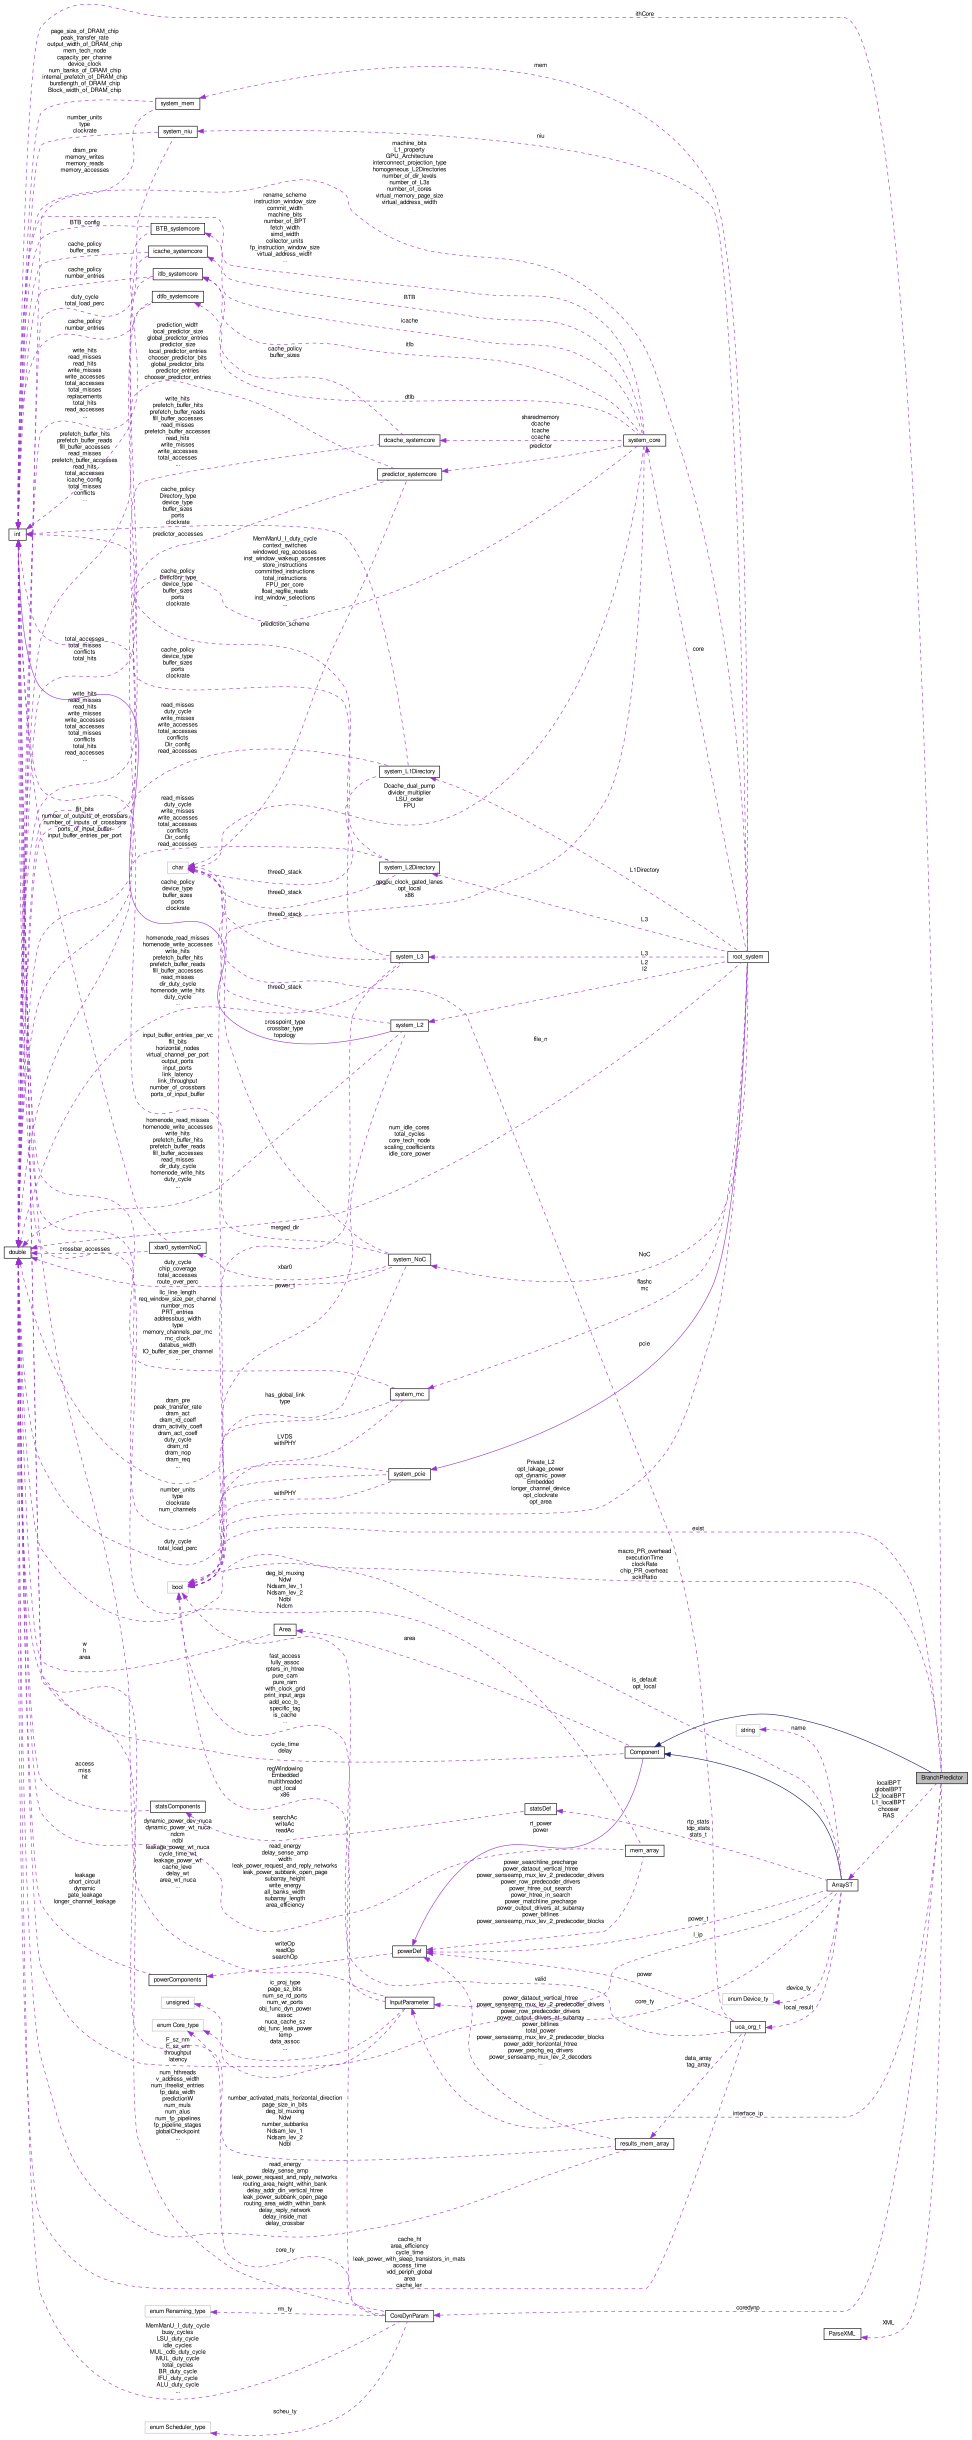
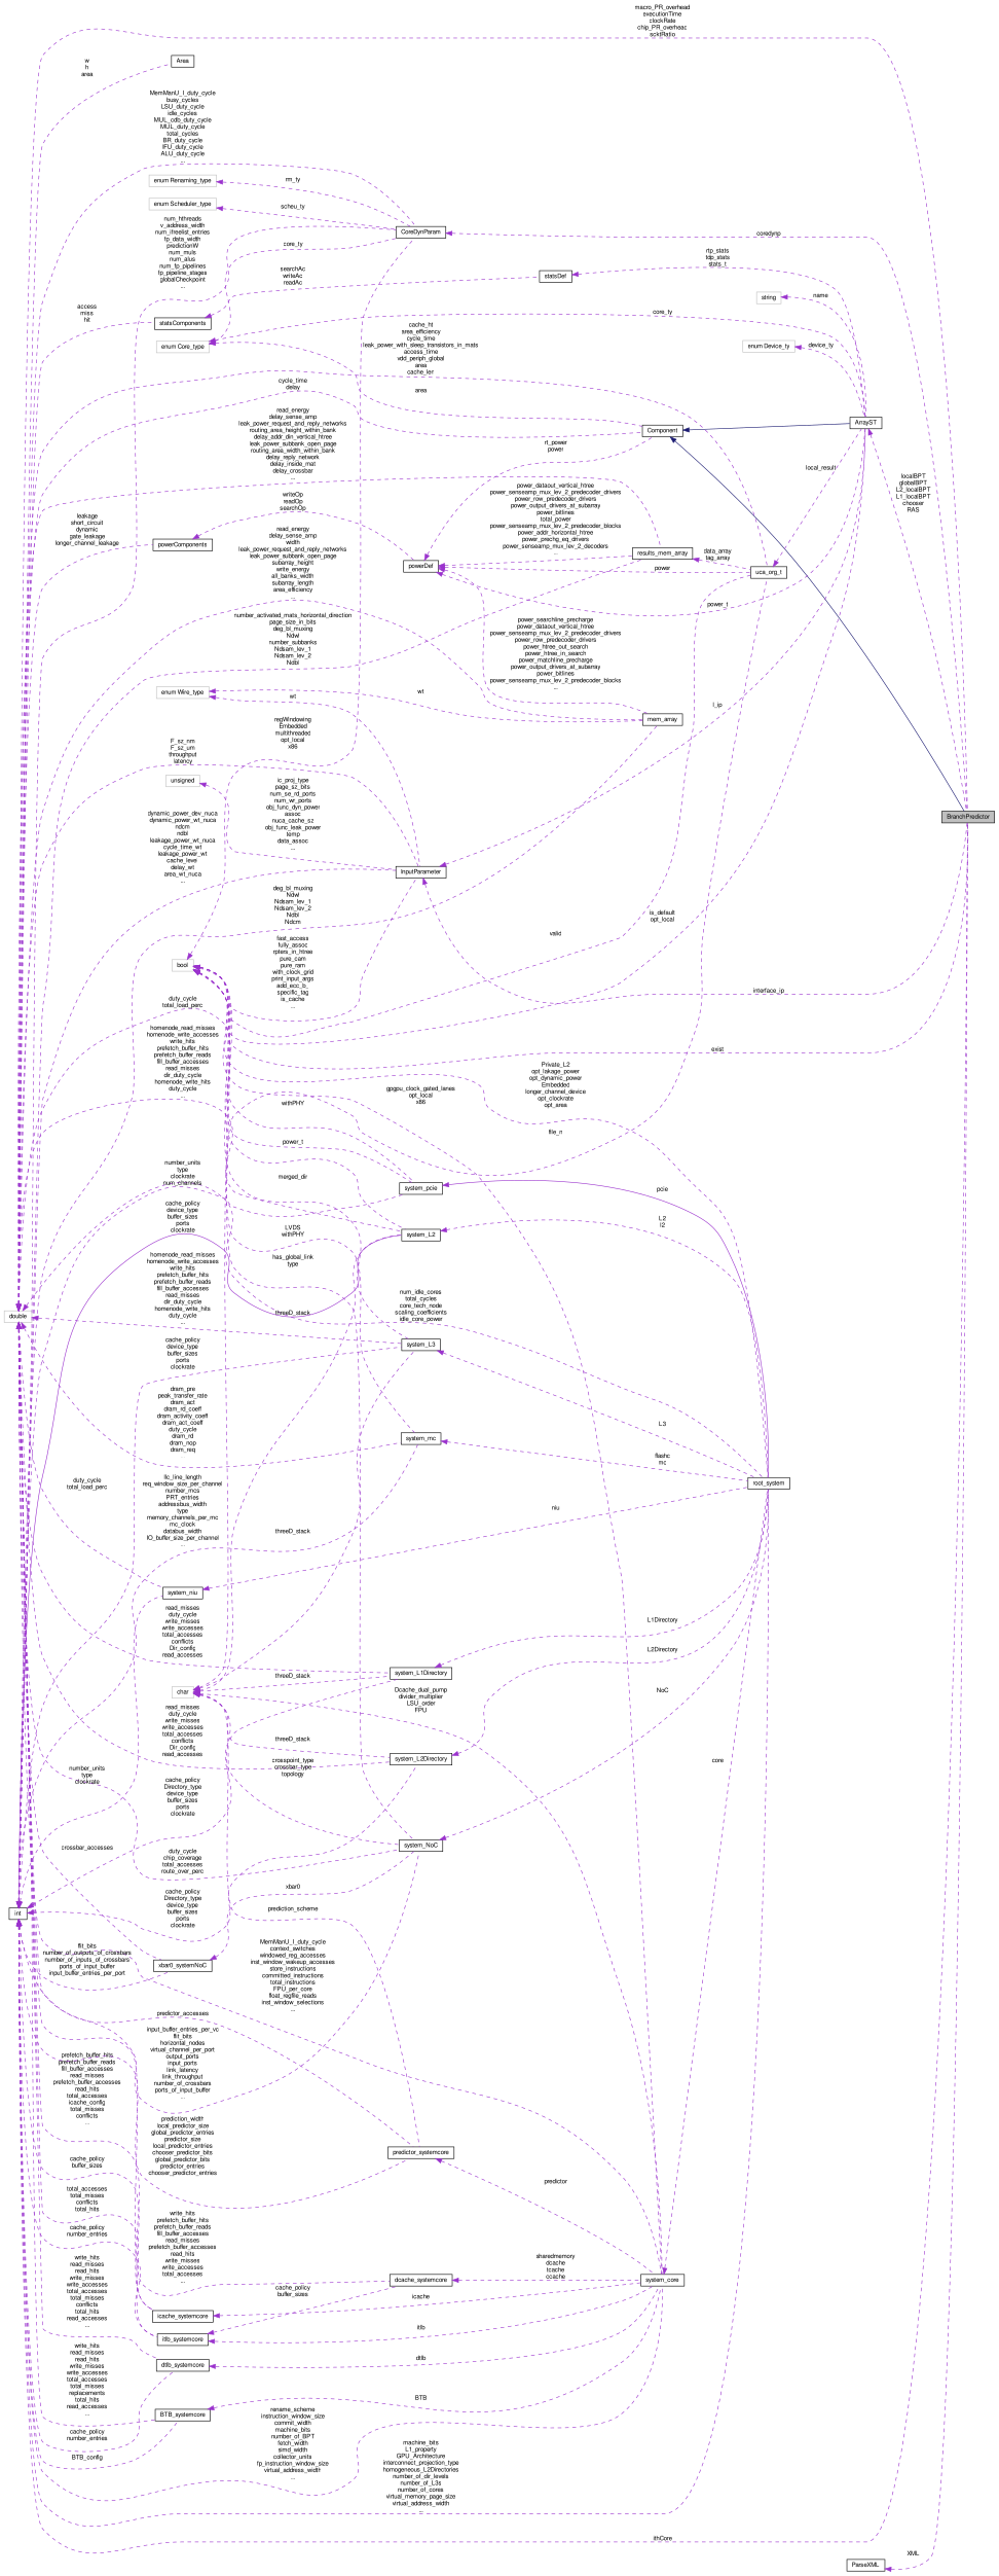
  digraph {
    rankdir=LR
    node [color=black fontname=FreeSans fontsize=10 shape=record]
    edge [color=darkorchid3 dir=back fontname=FreeSans fontsize=10 labelfontname=FreeSans labelfontsize=10 style=dashed]
    n1 [fillcolor=grey75 fontcolor=black height=0.2 label=BranchPredictor style=filled width=0.4]
    n2 [height=0.2 label=Component width=0.4]
    n3 [height=0.2 label=ArrayST width=0.4]
-   n4 [height=0.2 label=double width=0.4]
+   n4 [color=grey75 height=0.2 label=double width=0.4]
    n5 [height=0.2 label=powerComponents width=0.4]
    n6 [height=0.2 label=Area width=0.4]
    n7 [height=0.2 label=uca_org_t width=0.4]
    n8 [height=0.2 label=mem_array width=0.4]
    n9 [height=0.2 label=results_mem_array width=0.4]
    n10 [height=0.2 label=statsComponents width=0.4]
    n11 [height=0.2 label=InputParameter width=0.4]
    n12 [height=0.2 label=CoreDynParam width=0.4]
    n13 [height=0.2 label=root_system width=0.4]
    n14 [height=0.2 label=system_L2 width=0.4]
    n15 [height=0.2 label=system_L3 width=0.4]
    n16 [height=0.2 label=system_L2Directory width=0.4]
    n17 [height=0.2 label=system_mc width=0.4]
-   n18 [height=0.2 label=system_mem width=0.4]
    n19 [height=0.2 label=system_L1Directory width=0.4]
    n20 [height=0.2 label=system_niu width=0.4]
    n21 [height=0.2 label=system_core width=0.4]
    n22 [height=0.2 label=predictor_systemcore width=0.4]
    n23 [height=0.2 label=BTB_systemcore width=0.4]
    n24 [height=0.2 label=itlb_systemcore width=0.4]
    n25 [height=0.2 label=icache_systemcore width=0.4]
    n26 [height=0.2 label=dcache_systemcore width=0.4]
    n27 [height=0.2 label=dtlb_systemcore width=0.4]
    n28 [height=0.2 label=system_NoC width=0.4]
    n29 [height=0.2 label=xbar0_systemNoC width=0.4]
    n30 [height=0.2 label=system_pcie width=0.4]
    n31 [height=0.2 label=powerDef width=0.4]
    n32 [height=0.2 label=statsDef width=0.4]
    n33 [color=grey75 height=0.2 label="enum Device_ty" width=0.4]
    n34 [color=grey75 height=0.2 label=char width=0.4]
    n35 [height=0.2 label=int width=0.4]
+   n36 [color=grey75 height=0.2 label="enum Wire_type" width=0.4]
    n37 [color=grey75 height=0.2 label=bool width=0.4]
    n38 [color=grey75 height=0.2 label=string width=0.4]
    n39 [color=grey75 height=0.2 label=unsigned width=0.4]
    n40 [color=grey75 height=0.2 label="enum Core_type" width=0.4]
    n41 [color=grey75 height=0.2 label="enum Renaming_type" width=0.4]
    n42 [color=grey75 height=0.2 label="enum Scheduler_type" width=0.4]
    n43 [height=0.2 label=ParseXML width=0.4]
    n2 -> n1 [color=midnightblue style=solid]
    n2 -> n3 [color=midnightblue style=solid]
    n3 -> n1 [label="localBPT\nglobalBPT\nL2_localBPT\nL1_localBPT\nchooser\nRAS"]
    n4 -> n1 [label="macro_PR_overhead\nexecutionTime\nclockRate\nchip_PR_overhead\nscktRatio"]
    n4 -> n2 [label="cycle_time\ndelay"]
    n4 -> n5 [label="leakage\nshort_circuit\ndynamic\ngate_leakage\nlonger_channel_leakage"]
    n4 -> n6 [label="w\nh\narea"]
    n4 -> n7 [label="cache_ht\narea_efficiency\ncycle_time\nleak_power_with_sleep_transistors_in_mats\naccess_time\nvdd_periph_global\narea\ncache_len"]
    n4 -> n8 [label="read_energy\ndelay_sense_amp\nwidth\nleak_power_request_and_reply_networks\nleak_power_subbank_open_page\nsubarray_height\nwrite_energy\nall_banks_width\nsubarray_length\narea_efficiency\n..."]
    n4 -> n9 [label="read_energy\ndelay_sense_amp\nleak_power_request_and_reply_networks\nrouting_area_height_within_bank\ndelay_addr_din_vertical_htree\nleak_power_subbank_open_page\nrouting_area_width_within_bank\ndelay_reply_network\ndelay_inside_mat\ndelay_crossbar\n..."]
    n4 -> n10 [label="access\nmiss\nhit"]
    n4 -> n11 [label="F_sz_nm\nF_sz_um\nthroughput\nlatency"]
    n4 -> n12 [label="MemManU_I_duty_cycle\nbusy_cycles\nLSU_duty_cycle\nidle_cycles\nMUL_cdb_duty_cycle\nMUL_duty_cycle\ntotal_cycles\nBR_duty_cycle\nIFU_duty_cycle\nALU_duty_cycle\n..."]
    n4 -> n13 [label="num_idle_cores\ntotal_cycles\ncore_tech_node\nscaling_coefficients\nidle_core_power"]
    n4 -> n14 [label="homenode_read_misses\nhomenode_write_accesses\nwrite_hits\nprefetch_buffer_hits\nprefetch_buffer_reads\nfill_buffer_accesses\nread_misses\ndir_duty_cycle\nhomenode_write_hits\nduty_cycle\n..."]
    n4 -> n15 [label="homenode_read_misses\nhomenode_write_accesses\nwrite_hits\nprefetch_buffer_hits\nprefetch_buffer_reads\nfill_buffer_accesses\nread_misses\ndir_duty_cycle\nhomenode_write_hits\nduty_cycle\n..."]
    n4 -> n16 [label="read_misses\nduty_cycle\nwrite_misses\nwrite_accesses\ntotal_accesses\nconflicts\nDir_config\nread_accesses"]
    n4 -> n17 [label="dram_pre\npeak_transfer_rate\ndram_act\ndram_rd_coeff\ndram_activity_coeff\ndram_act_coeff\nduty_cycle\ndram_rd\ndram_nop\ndram_req\n..."]
-   n4 -> n18 [label="dram_pre\nmemory_writes\nmemory_reads\nmemory_accesses"]
    n4 -> n19 [label="read_misses\nduty_cycle\nwrite_misses\nwrite_accesses\ntotal_accesses\nconflicts\nDir_config\nread_accesses"]
    n4 -> n20 [label="duty_cycle\ntotal_load_perc"]
    n4 -> n21 [label="MemManU_I_duty_cycle\ncontext_switches\nwindowed_reg_accesses\ninst_window_wakeup_accesses\nstore_instructions\ncommitted_instructions\ntotal_instructions\nFPU_per_core\nfloat_regfile_reads\ninst_window_selections\n..."]
    n4 -> n22 [label=predictor_accesses]
    n4 -> n23 [label="write_hits\nread_misses\nread_hits\nwrite_misses\nwrite_accesses\ntotal_accesses\ntotal_misses\nreplacements\ntotal_hits\nread_accesses\n..."]
    n4 -> n24 [label="total_accesses\ntotal_misses\nconflicts\ntotal_hits"]
    n4 -> n25 [label="prefetch_buffer_hits\nprefetch_buffer_reads\nfill_buffer_accesses\nread_misses\nprefetch_buffer_accesses\nread_hits\ntotal_accesses\nicache_config\ntotal_misses\nconflicts\n..."]
    n4 -> n26 [label="write_hits\nprefetch_buffer_hits\nprefetch_buffer_reads\nfill_buffer_accesses\nread_misses\nprefetch_buffer_accesses\nread_hits\nwrite_misses\nwrite_accesses\ntotal_accesses\n..."]
    n4 -> n27 [label="write_hits\nread_misses\nread_hits\nwrite_misses\nwrite_accesses\ntotal_accesses\ntotal_misses\nconflicts\ntotal_hits\nread_accesses\n..."]
    n4 -> n28 [label="duty_cycle\nchip_coverage\ntotal_accesses\nroute_over_perc"]
    n4 -> n29 [label=crossbar_accesses]
    n4 -> n30 [label="duty_cycle\ntotal_load_perc"]
    n5 -> n31 [label="writeOp\nreadOp\nsearchOp"]
-   n6 -> n2 [label=area]
+   n40 -> n2 [label=area]
    n7 -> n3 [label=local_result]
    n9 -> n7 [label="data_array\ntag_array"]
    n10 -> n32 [label="searchAc\nwriteAc\nreadAc"]
    n11 -> n1 [label=interface_ip]
    n11 -> n3 [label=l_ip]
    n12 -> n1 [label=coredynp]
    n14 -> n13 [label="L2\nl2"]
    n15 -> n13 [label=L3]
-   n16 -> n13 [label=L3]
+   n16 -> n13 [label=L2Directory]
    n17 -> n13 [label="flashc\nmc"]
-   n18 -> n13 [label=mem]
    n19 -> n13 [label=L1Directory]
    n20 -> n13 [label=niu]
    n21 -> n13 [label=core]
    n22 -> n21 [label=predictor]
    n23 -> n21 [label=BTB]
    n24 -> n21 [label=itlb]
    n24 -> n26 [label="cache_policy\nbuffer_sizes"]
    n25 -> n21 [label=icache]
    n26 -> n21 [label="sharedmemory\ndcache\ntcache\nccache"]
    n27 -> n21 [label=dtlb]
    n28 -> n13 [label=NoC]
    n29 -> n28 [label=xbar0]
    n30 -> n13 [label=pcie style=solid]
-   n31 -> n2 [label="rt_power\npower" style=solid]
+   n31 -> n2 [label="rt_power\npower"]
    n31 -> n3 [label=power_t]
    n31 -> n7 [label=power]
    n31 -> n8 [label="power_searchline_precharge\npower_dataout_vertical_htree\npower_senseamp_mux_lev_2_predecoder_drivers\npower_row_predecoder_drivers\npower_htree_out_search\npower_htree_in_search\npower_matchline_precharge\npower_output_drivers_at_subarray\npower_bitlines\npower_senseamp_mux_lev_2_predecoder_blocks\n..."]
    n31 -> n9 [label="power_dataout_vertical_htree\npower_senseamp_mux_lev_2_predecoder_drivers\npower_row_predecoder_drivers\npower_output_drivers_at_subarray\npower_bitlines\ntotal_power\npower_senseamp_mux_lev_2_predecoder_blocks\npower_addr_horizontal_htree\npower_prechg_eq_drivers\npower_senseamp_mux_lev_2_decoders\n..."]
    n32 -> n3 [label="rtp_stats\ntdp_stats\nstats_t"]
    n33 -> n3 [label=device_ty]
    n34 -> n7 [label=file_n]
    n34 -> n14 [label=threeD_stack]
    n34 -> n15 [label=threeD_stack]
    n34 -> n16 [label=threeD_stack]
    n34 -> n19 [label=threeD_stack]
    n34 -> n21 [label="Dcache_dual_pump\ndivider_multiplier\nLSU_order\nFPU"]
    n34 -> n22 [label=prediction_scheme]
    n34 -> n28 [label="crosspoint_type\ncrossbar_type\ntopology"]
    n35 -> n1 [label=ithCore]
    n35 -> n8 [label="deg_bl_muxing\nNdwl\nNdsam_lev_1\nNdsam_lev_2\nNdbl\nNdcm"]
    n35 -> n9 [label="number_activated_mats_horizontal_direction\npage_size_in_bits\ndeg_bl_muxing\nNdwl\nnumber_subbanks\nNdsam_lev_1\nNdsam_lev_2\nNdbl"]
    n35 -> n11 [label="dynamic_power_dev_nuca\ndynamic_power_wt_nuca\nndcm\nndbl\nleakage_power_wt_nuca\ncycle_time_wt\nleakage_power_wt\ncache_level\ndelay_wt\narea_wt_nuca\n..."]
    n35 -> n12 [label="num_hthreads\nv_address_width\nnum_ifreelist_entries\nfp_data_width\npredictionW\nnum_muls\nnum_alus\nnum_fp_pipelines\nfp_pipeline_stages\nglobalCheckpoint\n..."]
    n35 -> n13 [label="machine_bits\nL1_property\nGPU_Architecture\ninterconnect_projection_type\nhomogeneous_L2Directories\nnumber_of_dir_levels\nnumber_of_L3s\nnumber_of_cores\nvirtual_memory_page_size\nvirtual_address_width\n..."]
    n35 -> n14 [label="cache_policy\ndevice_type\nbuffer_sizes\nports\nclockrate" style=solid]
    n35 -> n15 [label="cache_policy\ndevice_type\nbuffer_sizes\nports\nclockrate"]
    n35 -> n16 [label="cache_policy\nDirectory_type\ndevice_type\nbuffer_sizes\nports\nclockrate"]
    n35 -> n17 [label="llc_line_length\nreq_window_size_per_channel\nnumber_mcs\nPRT_entries\naddressbus_width\ntype\nmemory_channels_per_mc\nmc_clock\ndatabus_width\nIO_buffer_size_per_channel\n..."]
-   n35 -> n18 [label="page_size_of_DRAM_chip\npeak_transfer_rate\noutput_width_of_DRAM_chip\nmem_tech_node\ncapacity_per_channel\ndevice_clock\nnum_banks_of_DRAM_chip\ninternal_prefetch_of_DRAM_chip\nburstlength_of_DRAM_chip\nBlock_width_of_DRAM_chip\n..."]
    n35 -> n19 [label="cache_policy\nDirectory_type\ndevice_type\nbuffer_sizes\nports\nclockrate"]
    n35 -> n20 [label="number_units\ntype\nclockrate"]
    n35 -> n21 [label="rename_scheme\ninstruction_window_size\ncommit_width\nmachine_bits\nnumber_of_BPT\nfetch_width\nsimd_width\ncollector_units\nfp_instruction_window_size\nvirtual_address_width\n..."]
    n35 -> n22 [label="prediction_width\nlocal_predictor_size\nglobal_predictor_entries\npredictor_size\nlocal_predictor_entries\nchooser_predictor_bits\nglobal_predictor_bits\npredictor_entries\nchooser_predictor_entries"]
    n35 -> n23 [label=BTB_config]
    n35 -> n24 [label="cache_policy\nnumber_entries"]
    n35 -> n25 [label="cache_policy\nbuffer_sizes"]
    n35 -> n27 [label="cache_policy\nnumber_entries"]
    n35 -> n28 [label="input_buffer_entries_per_vc\nflit_bits\nhorizontal_nodes\nvirtual_channel_per_port\noutput_ports\ninput_ports\nlink_latency\nlink_throughput\nnumber_of_crossbars\nports_of_input_buffer\n..."]
    n35 -> n29 [label="flit_bits\nnumber_of_outputs_of_crossbars\nnumber_of_inputs_of_crossbars\nports_of_input_buffer\ninput_buffer_entries_per_port"]
    n35 -> n30 [label="number_units\ntype\nclockrate\nnum_channels"]
+   n36 -> n8 [label=wt]
+   n36 -> n11 [label=wt]
    n37 -> n1 [label=exist]
    n37 -> n3 [label="is_default\nopt_local"]
    n37 -> n7 [label=valid]
    n37 -> n11 [label="fast_access\nfully_assoc\nrpters_in_htree\npure_cam\npure_ram\nwith_clock_grid\nprint_input_args\nadd_ecc_b_\nspecific_tag\nis_cache\n..."]
    n37 -> n12 [label="regWindowing\nEmbedded\nmultithreaded\nopt_local\nx86"]
    n37 -> n13 [label="Private_L2\nopt_lakage_power\nopt_dynamic_power\nEmbedded\nlonger_channel_device\nopt_clockrate\nopt_area"]
    n37 -> n14 [label=power_t]
    n37 -> n15 [label=merged_dir]
    n37 -> n17 [label="LVDS\nwithPHY"]
    n37 -> n21 [label="gpgpu_clock_gated_lanes\nopt_local\nx86"]
    n37 -> n28 [label="has_global_link\ntype"]
    n37 -> n30 [label=withPHY]
    n38 -> n3 [label=name]
    n39 -> n11 [label="ic_proj_type\npage_sz_bits\nnum_se_rd_ports\nnum_wr_ports\nobj_func_dyn_power\nassoc\nnuca_cache_sz\nobj_func_leak_power\ntemp\ndata_assoc\n..."]
    n40 -> n3 [label=core_ty]
    n40 -> n12 [label=core_ty]
    n41 -> n12 [label=rm_ty]
    n42 -> n12 [label=scheu_ty]
    n43 -> n1 [label=XML]
  }
